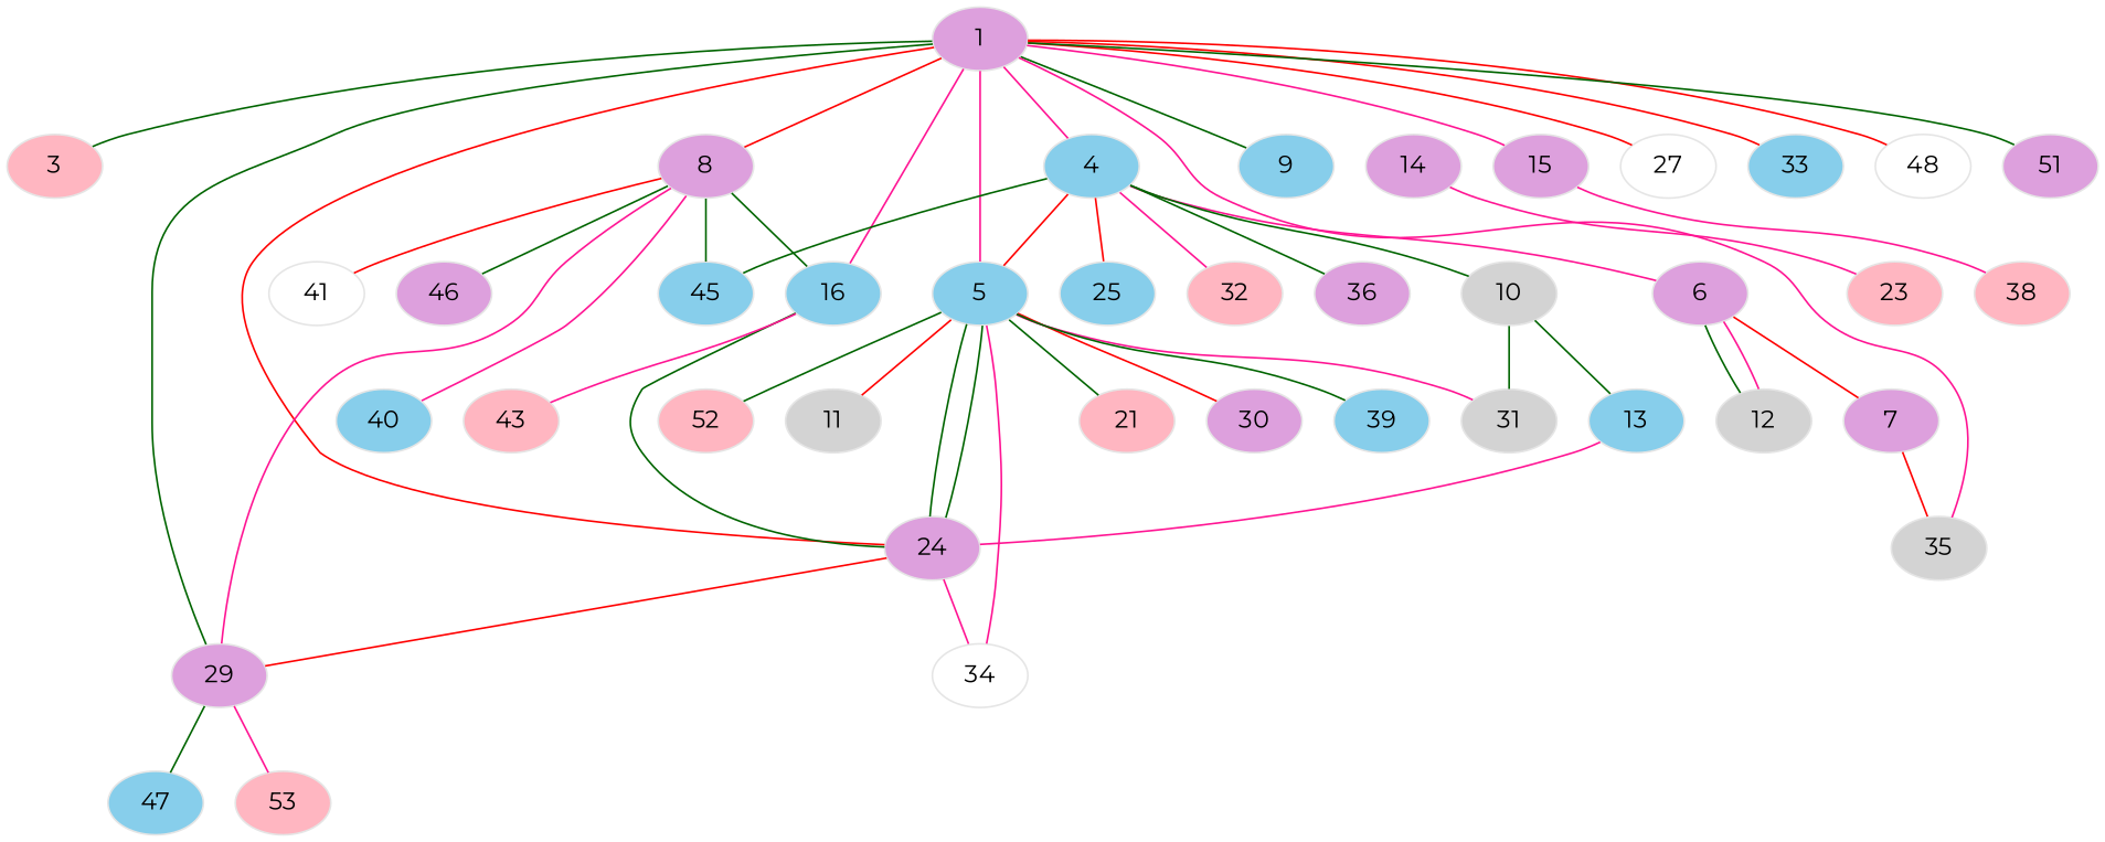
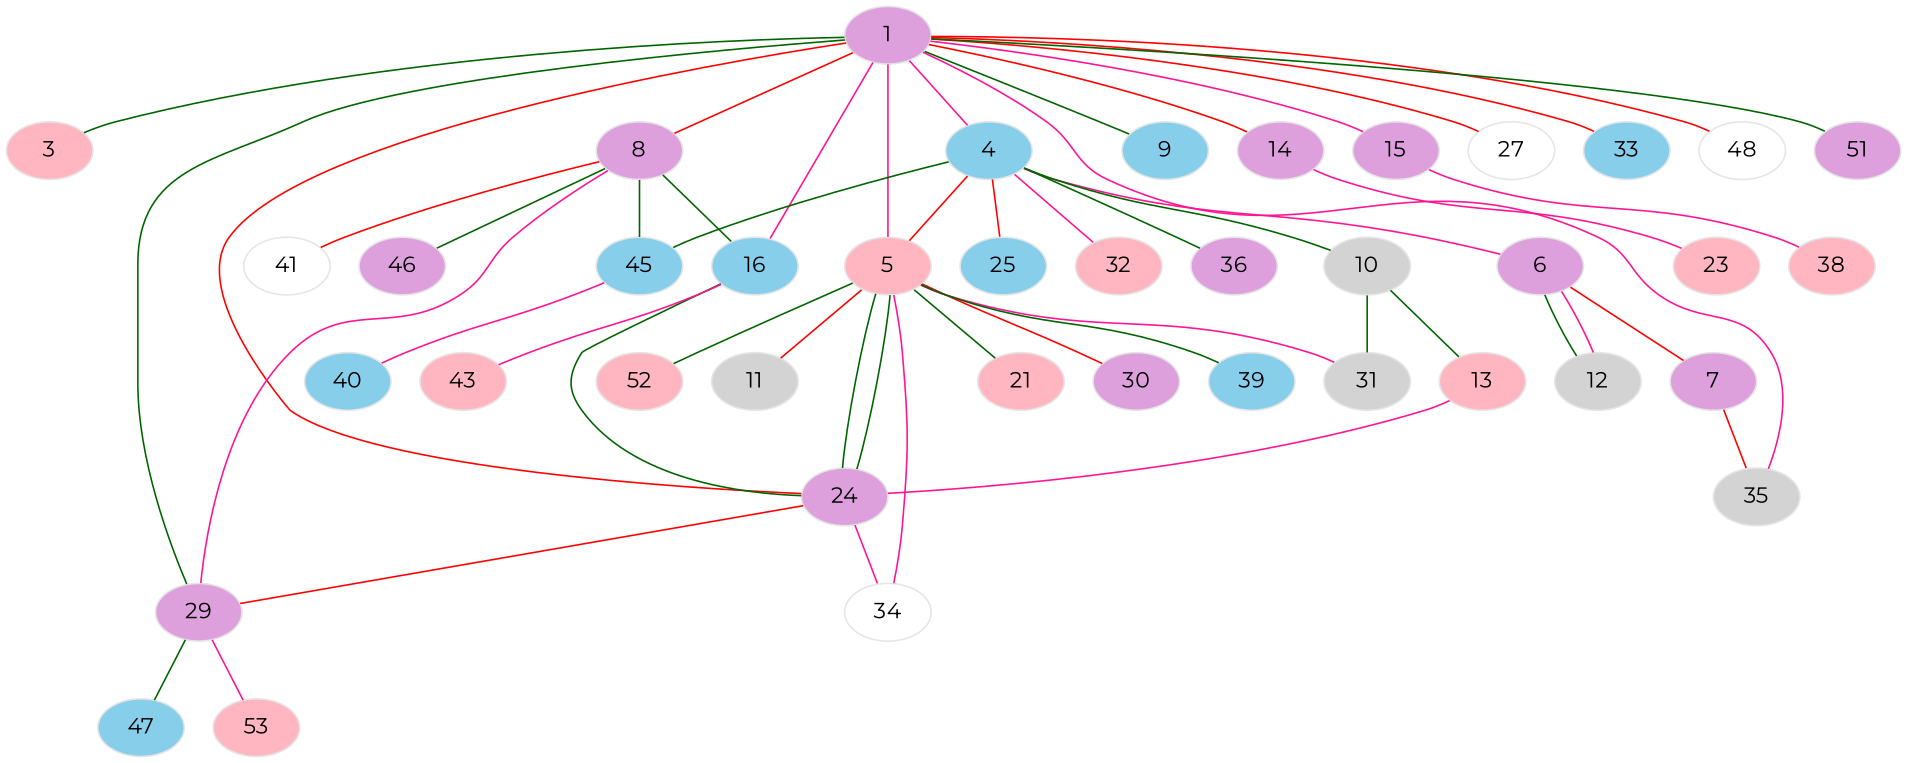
  graph {
    fontname=Montserrat
    node [color=gray90 fillcolor=plum fontname=Montserrat style=filled]
    edge [color=darkgreen fontname=Montserrat]
    1 [super="+2"]
    3 [fillcolor=lightpink]
    4 [fillcolor=skyblue super="+22"]
-   5 [fillcolor=skyblue super="+20"]
+   5 [fillcolor=lightpink super="+20"]
    8 [super="+18"]
    9 [fillcolor=skyblue]
    14 [super="+17"]
    15
    16 [fillcolor=skyblue super="+49"]
    24 [super="+44"]
    27 [fillcolor=white]
    29 [super="+37"]
    33 [fillcolor=skyblue]
    35 [fillcolor=lightgrey super="+50"]
    48 [fillcolor=white]
    51
    6 [super="+19"]
    10 [fillcolor=lightgrey super="+26"]
    25 [fillcolor=skyblue]
    32 [fillcolor=lightpink]
    36
    45 [fillcolor=skyblue]
    11 [fillcolor=lightgrey]
    21 [fillcolor=lightpink]
    30
    31 [fillcolor=lightgrey]
    34 [fillcolor=white]
    39 [fillcolor=skyblue]
    52 [fillcolor=lightpink]
    40 [fillcolor=skyblue]
    41 [fillcolor=white]
    46
    23 [fillcolor=lightpink]
    38 [fillcolor=lightpink]
    43 [fillcolor=lightpink]
    47 [fillcolor=skyblue]
    53 [fillcolor=lightpink]
    7
    12 [fillcolor=lightgrey super="+42"]
-   13 [fillcolor=skyblue super="+28"]
+   13 [fillcolor=lightpink super="+28"]
    1 -- 3
    1 -- 4 [color=deeppink]
    1 -- 5 [color=deeppink weight=2]
    1 -- 8 [color=red weight=2]
    1 -- 9
+   1 -- 14 [color=red]
    1 -- 15 [color=deeppink]
    1 -- 16 [color=deeppink]
    1 -- 24 [color=red weight=2]
    1 -- 27 [color=red]
    1 -- 29 [weight=2]
    1 -- 33 [color=red]
    1 -- 35 [color=deeppink]
    1 -- 48 [color=red]
    1 -- 51
    4 -- 5 [color=red]
    4 -- 6 [color=deeppink]
    4 -- 10
    4 -- 25 [color=red]
    4 -- 32 [color=deeppink]
    4 -- 36
    4 -- 45
    5 -- 24
    5 -- 24
    5 -- 11 [color=red]
    5 -- 21
    5 -- 30 [color=red]
    5 -- 31 [color=deeppink]
    5 -- 34 [color=deeppink]
    5 -- 39
    5 -- 52
    8 -- 16
    8 -- 29 [color=deeppink]
    8 -- 45 [weight=2]
-   8 -- 40 [color=deeppink]
+   45 -- 40 [color=deeppink]
    8 -- 41 [color=red]
    8 -- 46
    14 -- 23 [color=deeppink]
    15 -- 38 [color=deeppink]
    16 -- 24
    16 -- 43 [color=deeppink]
    24 -- 29 [color=red]
    24 -- 34 [color=deeppink]
    29 -- 47
    29 -- 53 [color=deeppink]
    6 -- 7 [color=red]
    6 -- 12
    6 -- 12 [color=deeppink]
    10 -- 31
    10 -- 13
    7 -- 35 [color=red]
    13 -- 24 [color=deeppink weight=2]
  }
